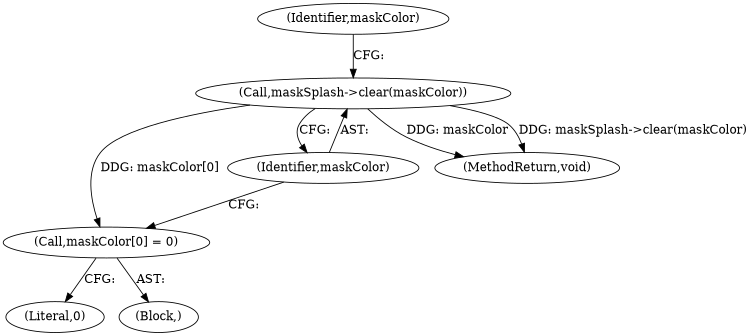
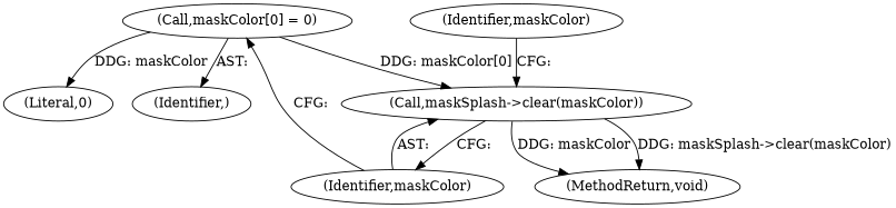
  digraph {
    n1 [label="(Call,maskColor[0] = 0)"]
    n2 [label="(Call,maskSplash->clear(maskColor))"]
    n3 [label="(Literal,0)"]
-   n4 [label="(Block,)"]
+   n4 [label="(Identifier,)"]
    n5 [label="(Identifier,maskColor)"]
    n6 [label="(MethodReturn,void)"]
    n7 [label="(Identifier,maskColor)"]
-   n2 -> n1 [label="DDG: maskColor[0]"]
-   n1 -> n3 [label="CFG: "]
+   n1 -> n2 [label="DDG: maskColor[0]"]
+   n1 -> n3 [label="DDG: maskColor"]
    n1 -> n4 [label="AST: "]
    n2 -> n5 [label="CFG: "]
    n2 -> n6 [label="DDG: maskColor"]
    n2 -> n6 [label="DDG: maskSplash->clear(maskColor)"]
    n5 -> n1 [label="CFG: "]
    n5 -> n2 [label="AST: "]
    n7 -> n2 [label="CFG: "]
  }
